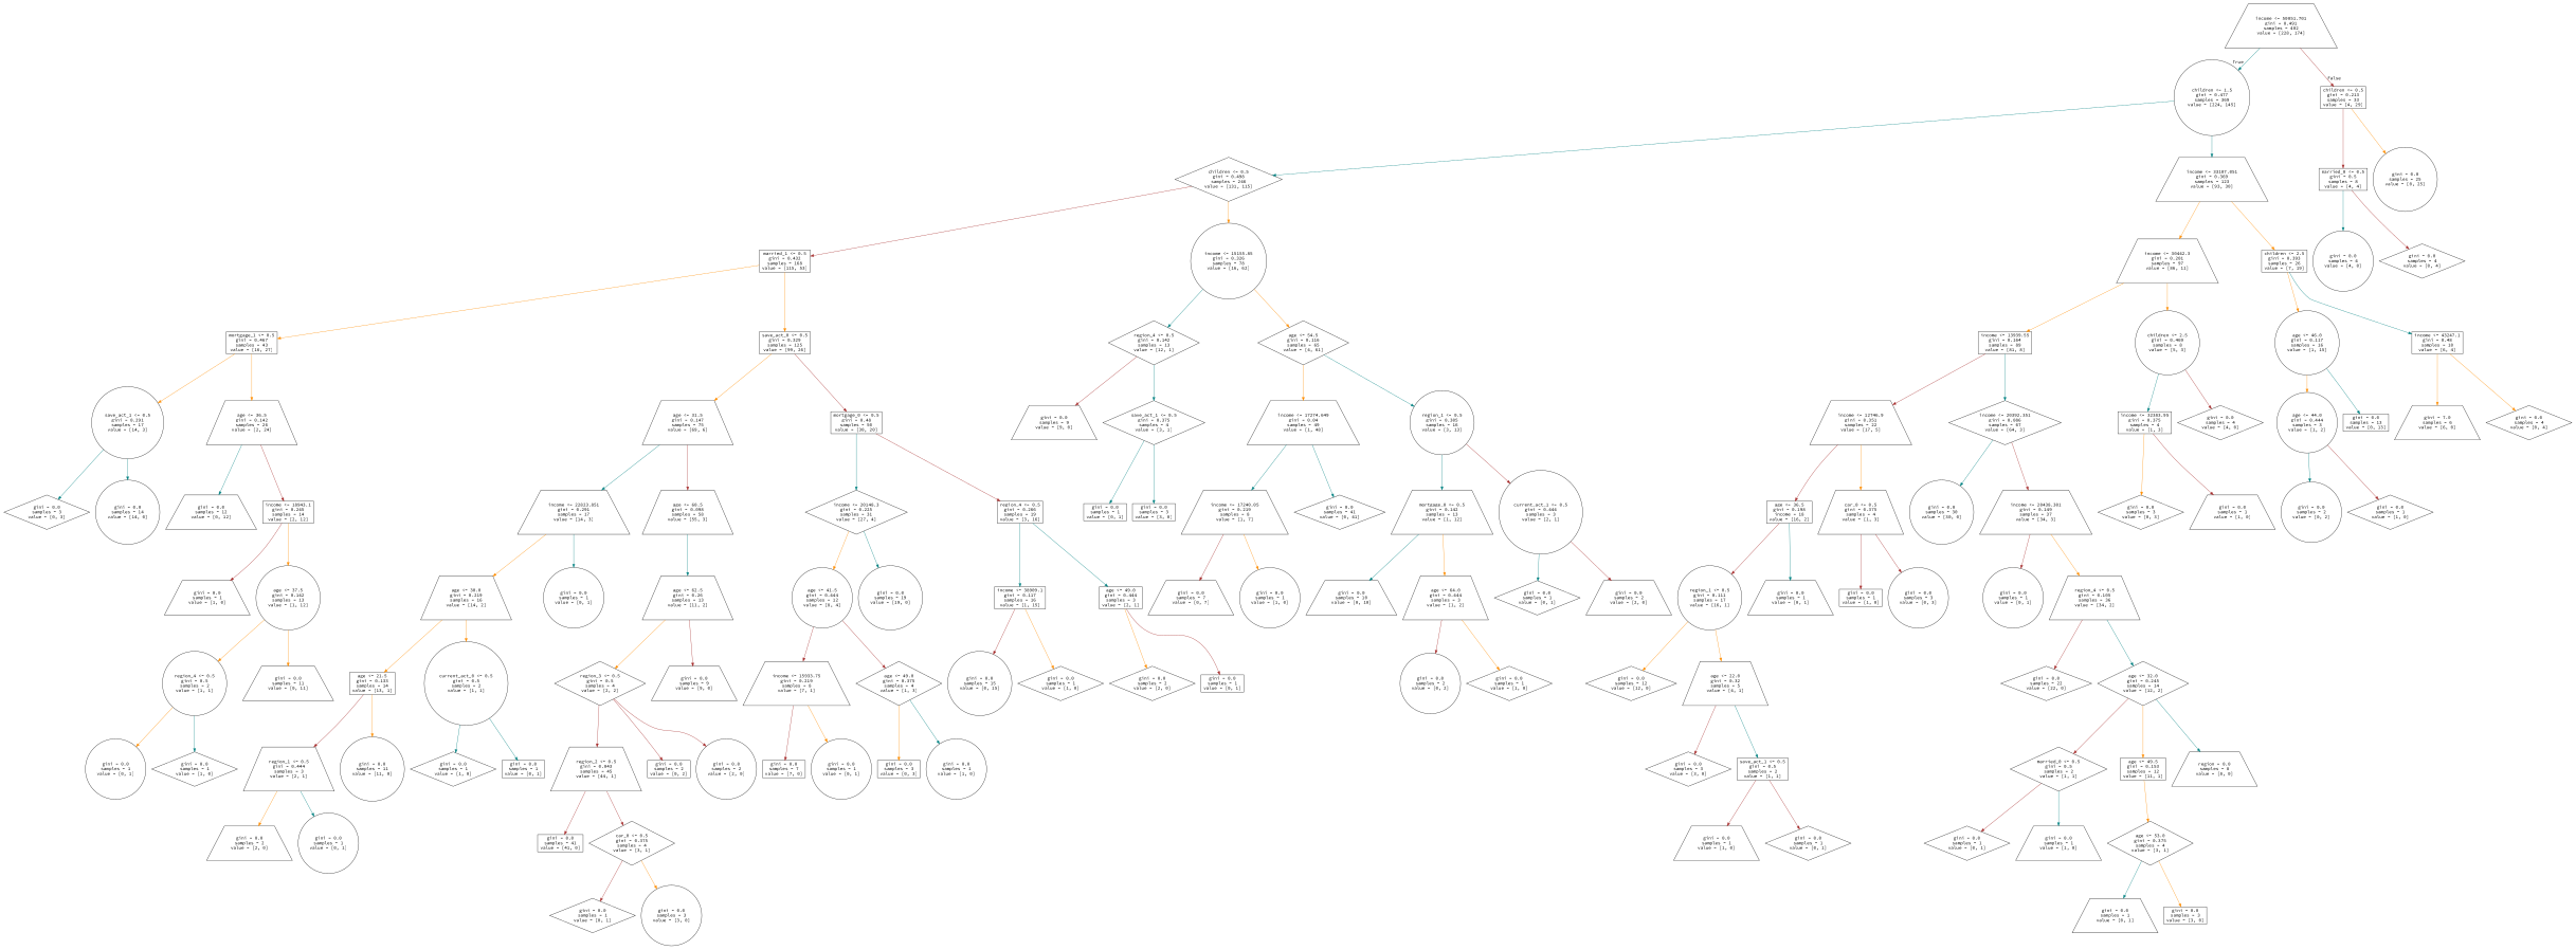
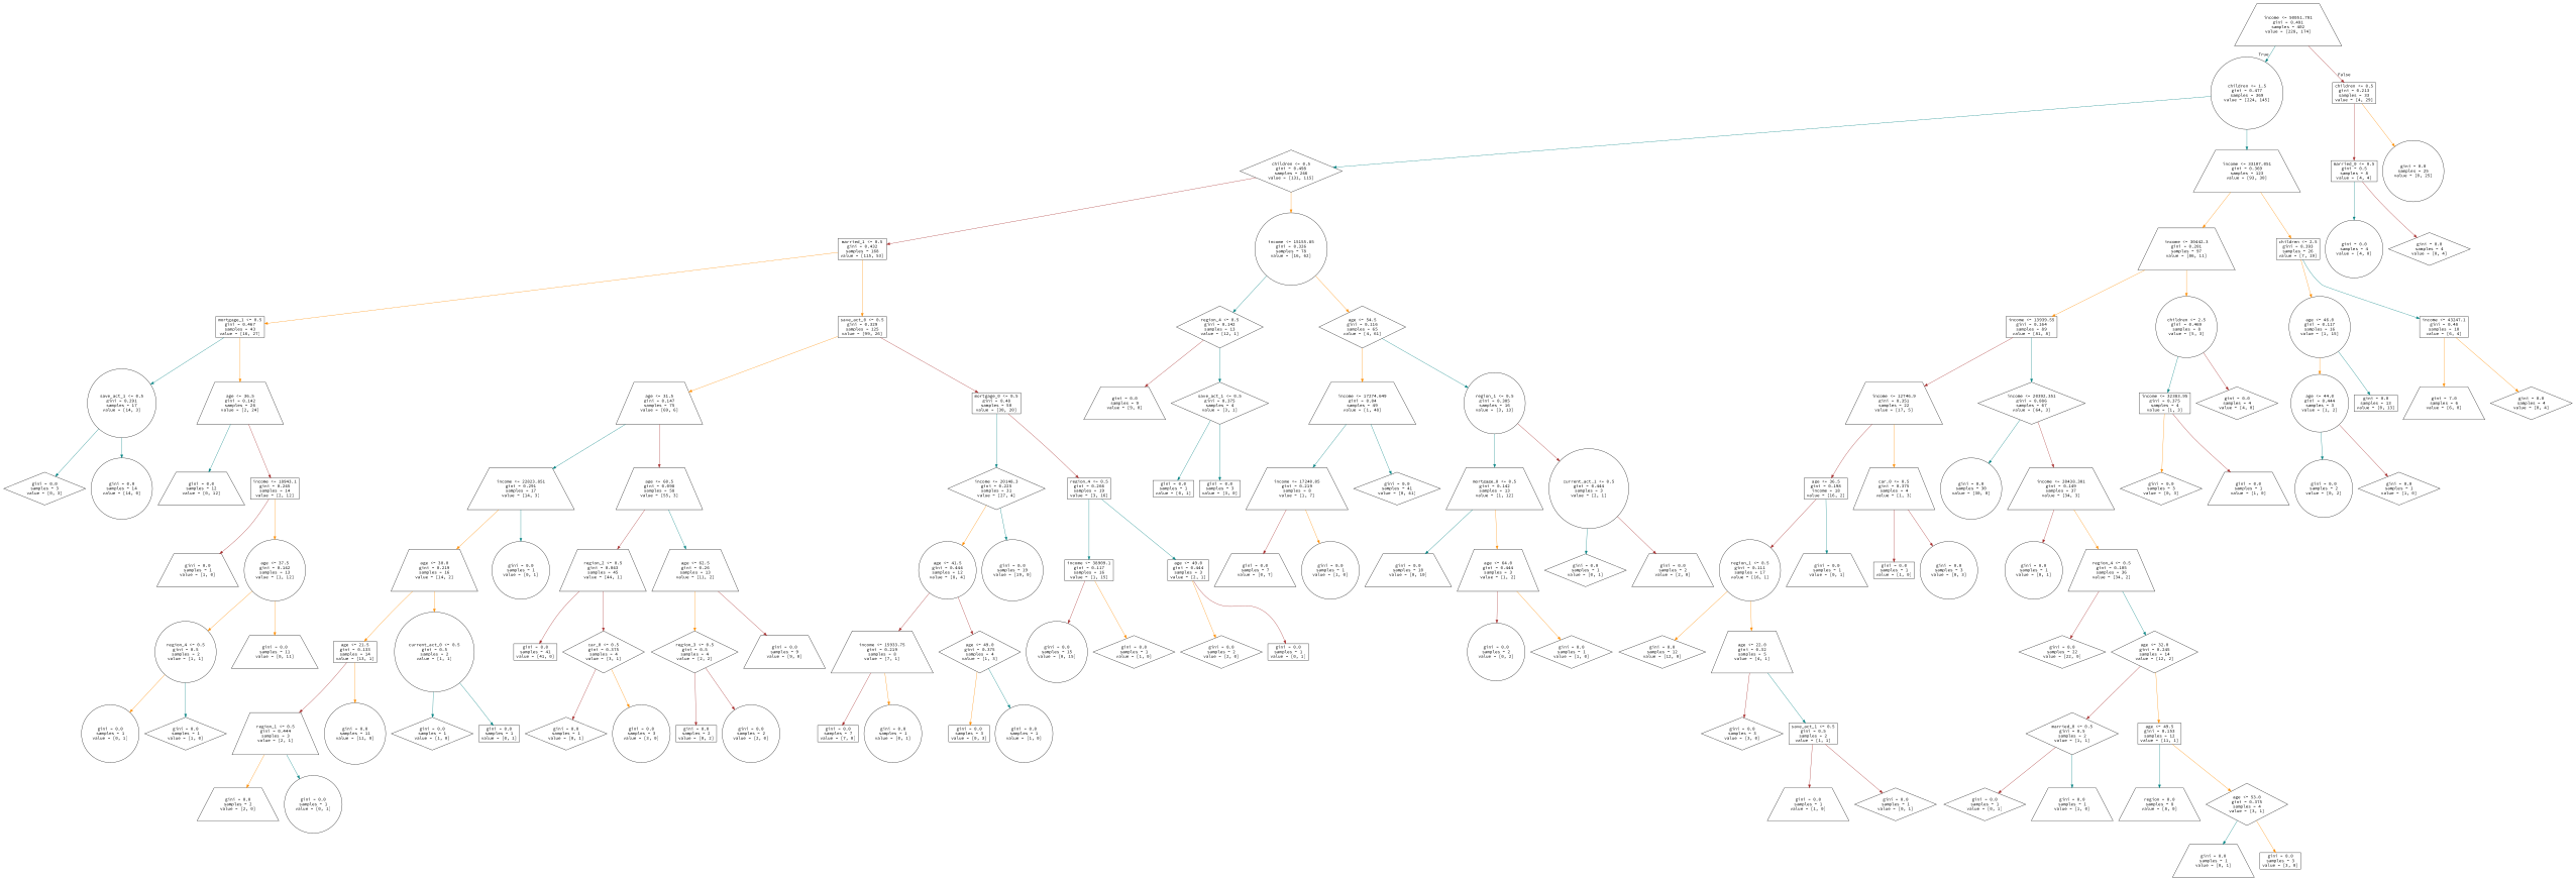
  digraph {
    fontname="Source Code Pro"
    node [fontname="Source Code Pro" shape=trapezium]
    edge [color=darkorange fontname="Source Code Pro"]
    n1 [label="income <= 50051.701\ngini = 0.491\nsamples = 402\nvalue = [228, 174]"]
    n2 [label="children <= 1.5\ngini = 0.477\nsamples = 369\nvalue = [224, 145]" shape=circle]
    n3 [label="children <= 0.5\ngini = 0.213\nsamples = 33\nvalue = [4, 29]" shape=box]
    n4 [label="children <= 0.5\ngini = 0.498\nsamples = 246\nvalue = [131, 115]" shape=diamond]
    n5 [label="income <= 33107.051\ngini = 0.369\nsamples = 123\nvalue = [93, 30]"]
    n6 [label="married_0 <= 0.5\ngini = 0.5\nsamples = 8\nvalue = [4, 4]" shape=box]
    n7 [label="gini = 0.0\nsamples = 25\nvalue = [0, 25]" shape=circle]
    n8 [label="married_1 <= 0.5\ngini = 0.432\nsamples = 168\nvalue = [115, 53]" shape=box]
    n9 [label="income <= 15155.85\ngini = 0.326\nsamples = 78\nvalue = [16, 62]" shape=circle]
    n10 [label="income <= 30442.3\ngini = 0.201\nsamples = 97\nvalue = [86, 11]"]
    n11 [label="children <= 2.5\ngini = 0.393\nsamples = 26\nvalue = [7, 19]" shape=box]
    n12 [label="mortgage_1 <= 0.5\ngini = 0.467\nsamples = 43\nvalue = [16, 27]" shape=box]
    n13 [label="save_act_0 <= 0.5\ngini = 0.329\nsamples = 125\nvalue = [99, 26]" shape=box]
    n14 [label="region_4 <= 0.5\ngini = 0.142\nsamples = 13\nvalue = [12, 1]" shape=diamond]
    n15 [label="age <= 54.5\ngini = 0.116\nsamples = 65\nvalue = [4, 61]" shape=diamond]
    n16 [label="save_act_1 <= 0.5\ngini = 0.291\nsamples = 17\nvalue = [14, 3]" shape=circle]
    n17 [label="age <= 36.5\ngini = 0.142\nsamples = 26\nvalue = [2, 24]"]
    n18 [label="age <= 31.5\ngini = 0.147\nsamples = 75\nvalue = [69, 6]"]
    n19 [label="mortgage_0 <= 0.5\ngini = 0.48\nsamples = 50\nvalue = [30, 20]" shape=box]
    n20 [label="gini = 0.0\nsamples = 3\nvalue = [0, 3]" shape=diamond]
    n21 [label="gini = 0.0\nsamples = 14\nvalue = [14, 0]" shape=circle]
    n22 [label="gini = 0.0\nsamples = 12\nvalue = [0, 12]"]
    n23 [label="income <= 18943.1\ngini = 0.245\nsamples = 14\nvalue = [2, 12]" shape=box]
    n24 [label="gini = 0.0\nsamples = 1\nvalue = [1, 0]"]
    n25 [label="age <= 37.5\ngini = 0.142\nsamples = 13\nvalue = [1, 12]" shape=circle]
    n26 [label="region_4 <= 0.5\ngini = 0.5\nsamples = 2\nvalue = [1, 1]" shape=circle]
    n27 [label="gini = 0.0\nsamples = 11\nvalue = [0, 11]"]
    n28 [label="gini = 0.0\nsamples = 1\nvalue = [0, 1]" shape=circle]
    n29 [label="gini = 0.0\nsamples = 1\nvalue = [1, 0]" shape=diamond]
    n30 [label="income <= 22823.851\ngini = 0.291\nsamples = 17\nvalue = [14, 3]"]
    n31 [label="age <= 60.5\ngini = 0.098\nsamples = 58\nvalue = [55, 3]"]
    n32 [label="income <= 20148.3\ngini = 0.225\nsamples = 31\nvalue = [27, 4]" shape=diamond]
    n33 [label="region_4 <= 0.5\ngini = 0.266\nsamples = 19\nvalue = [3, 16]" shape=box]
    n34 [label="age <= 30.0\ngini = 0.219\nsamples = 16\nvalue = [14, 2]"]
    n35 [label="gini = 0.0\nsamples = 1\nvalue = [0, 1]" shape=circle]
    n36 [label="region_2 <= 0.5\ngini = 0.043\nsamples = 45\nvalue = [44, 1]"]
    n37 [label="age <= 62.5\ngini = 0.26\nsamples = 13\nvalue = [11, 2]"]
    n38 [label="age <= 21.5\ngini = 0.133\nsamples = 14\nvalue = [13, 1]" shape=box]
    n39 [label="current_act_0 <= 0.5\ngini = 0.5\nsamples = 2\nvalue = [1, 1]" shape=circle]
    n40 [label="region_1 <= 0.5\ngini = 0.444\nsamples = 3\nvalue = [2, 1]"]
    n41 [label="gini = 0.0\nsamples = 11\nvalue = [11, 0]" shape=circle]
    n42 [label="gini = 0.0\nsamples = 1\nvalue = [1, 0]" shape=diamond]
    n43 [label="gini = 0.0\nsamples = 1\nvalue = [0, 1]" shape=box]
    n44 [label="gini = 0.0\nsamples = 2\nvalue = [2, 0]"]
    n45 [label="gini = 0.0\nsamples = 1\nvalue = [0, 1]" shape=circle]
    n46 [label="gini = 0.0\nsamples = 41\nvalue = [41, 0]" shape=box]
    n47 [label="car_0 <= 0.5\ngini = 0.375\nsamples = 4\nvalue = [3, 1]" shape=diamond]
    n48 [label="region_3 <= 0.5\ngini = 0.5\nsamples = 4\nvalue = [2, 2]" shape=diamond]
    n49 [label="gini = 0.0\nsamples = 9\nvalue = [9, 0]"]
    n50 [label="gini = 0.0\nsamples = 1\nvalue = [0, 1]" shape=diamond]
    n51 [label="gini = 0.0\nsamples = 3\nvalue = [3, 0]" shape=circle]
    n52 [label="gini = 0.0\nsamples = 2\nvalue = [0, 2]" shape=box]
    n53 [label="gini = 0.0\nsamples = 2\nvalue = [2, 0]" shape=circle]
    n54 [label="age <= 41.5\ngini = 0.444\nsamples = 12\nvalue = [8, 4]" shape=circle]
    n55 [label="gini = 0.0\nsamples = 19\nvalue = [19, 0]" shape=circle]
    n56 [label="income <= 38909.1\ngini = 0.117\nsamples = 16\nvalue = [1, 15]" shape=box]
    n57 [label="age <= 49.0\ngini = 0.444\nsamples = 3\nvalue = [2, 1]" shape=box]
    n58 [label="income <= 15933.75\ngini = 0.219\nsamples = 8\nvalue = [7, 1]"]
    n59 [label="age <= 49.0\ngini = 0.375\nsamples = 4\nvalue = [1, 3]" shape=diamond]
    n60 [label="gini = 0.0\nsamples = 7\nvalue = [7, 0]" shape=box]
    n61 [label="gini = 0.0\nsamples = 1\nvalue = [0, 1]" shape=circle]
    n62 [label="gini = 0.0\nsamples = 3\nvalue = [0, 3]" shape=box]
    n63 [label="gini = 0.0\nsamples = 1\nvalue = [1, 0]" shape=circle]
    n64 [label="gini = 0.0\nsamples = 15\nvalue = [0, 15]" shape=circle]
    n65 [label="gini = 0.0\nsamples = 1\nvalue = [1, 0]" shape=diamond]
    n66 [label="gini = 0.0\nsamples = 2\nvalue = [2, 0]" shape=diamond]
    n67 [label="gini = 0.0\nsamples = 1\nvalue = [0, 1]" shape=box]
    n68 [label="gini = 0.0\nsamples = 9\nvalue = [9, 0]"]
    n69 [label="save_act_1 <= 0.5\ngini = 0.375\nsamples = 4\nvalue = [3, 1]" shape=diamond]
    n70 [label="income <= 17274.649\ngini = 0.04\nsamples = 49\nvalue = [1, 48]"]
    n71 [label="region_1 <= 0.5\ngini = 0.305\nsamples = 16\nvalue = [3, 13]" shape=circle]
    n72 [label="gini = 0.0\nsamples = 1\nvalue = [0, 1]" shape=box]
    n73 [label="gini = 0.0\nsamples = 3\nvalue = [3, 0]" shape=box]
    n74 [label="income <= 17240.05\ngini = 0.219\nsamples = 8\nvalue = [1, 7]"]
    n75 [label="gini = 0.0\nsamples = 41\nvalue = [0, 41]" shape=diamond]
    n76 [label="mortgage_0 <= 0.5\ngini = 0.142\nsamples = 13\nvalue = [1, 12]"]
    n77 [label="current_act_1 <= 0.5\ngini = 0.444\nsamples = 3\nvalue = [2, 1]" shape=circle]
    n78 [label="gini = 0.0\nsamples = 7\nvalue = [0, 7]"]
    n79 [label="gini = 0.0\nsamples = 1\nvalue = [1, 0]" shape=circle]
    n80 [label="gini = 0.0\nsamples = 10\nvalue = [0, 10]"]
    n81 [label="age <= 64.0\ngini = 0.444\nsamples = 3\nvalue = [1, 2]"]
    n82 [label="gini = 0.0\nsamples = 1\nvalue = [0, 1]" shape=diamond]
    n83 [label="gini = 0.0\nsamples = 2\nvalue = [2, 0]"]
    n84 [label="gini = 0.0\nsamples = 2\nvalue = [0, 2]" shape=circle]
    n85 [label="gini = 0.0\nsamples = 1\nvalue = [1, 0]" shape=diamond]
    n86 [label="income <= 13939.55\ngini = 0.164\nsamples = 89\nvalue = [81, 8]" shape=box]
    n87 [label="children <= 2.5\ngini = 0.469\nsamples = 8\nvalue = [5, 3]" shape=circle]
    n88 [label="age <= 46.0\ngini = 0.117\nsamples = 16\nvalue = [1, 15]" shape=circle]
    n89 [label="income <= 43247.1\ngini = 0.48\nsamples = 10\nvalue = [6, 4]" shape=box]
    n90 [label="income <= 12746.9\ngini = 0.351\nsamples = 22\nvalue = [17, 5]"]
    n91 [label="income <= 20392.351\ngini = 0.086\nsamples = 67\nvalue = [64, 3]" shape=diamond]
    n92 [label="income <= 32383.95\ngini = 0.375\nsamples = 4\nvalue = [1, 3]" shape=box]
    n93 [label="gini = 0.0\nsamples = 4\nvalue = [4, 0]" shape=diamond]
    n94 [label="age <= 36.5\ngini = 0.198\nincome = 18\nvalue = [16, 2]" shape=box]
    n95 [label="car_0 <= 0.5\ngini = 0.375\nsamples = 4\nvalue = [1, 3]"]
    n96 [label="gini = 0.0\nsamples = 30\nvalue = [30, 0]" shape=circle]
    n97 [label="income <= 20438.301\ngini = 0.149\nsamples = 37\nvalue = [34, 3]"]
    n98 [label="region_1 <= 0.5\ngini = 0.111\nsamples = 17\nvalue = [16, 1]" shape=circle]
    n99 [label="gini = 0.0\nsamples = 1\nvalue = [0, 1]"]
    n100 [label="gini = 0.0\nsamples = 1\nvalue = [1, 0]" shape=box]
    n101 [label="gini = 0.0\nsamples = 3\nvalue = [0, 3]" shape=circle]
    n102 [label="gini = 0.0\nsamples = 12\nvalue = [12, 0]" shape=diamond]
    n103 [label="age <= 22.0\ngini = 0.32\nsamples = 5\nvalue = [4, 1]"]
    n104 [label="gini = 0.0\nsamples = 3\nvalue = [3, 0]" shape=diamond]
    n105 [label="save_act_1 <= 0.5\ngini = 0.5\nsamples = 2\nvalue = [1, 1]" shape=box]
    n106 [label="gini = 0.0\nsamples = 1\nvalue = [1, 0]"]
    n107 [label="gini = 0.0\nsamples = 1\nvalue = [0, 1]" shape=diamond]
    n108 [label="gini = 0.0\nsamples = 1\nvalue = [0, 1]" shape=circle]
    n109 [label="region_4 <= 0.5\ngini = 0.105\nsamples = 36\nvalue = [34, 2]"]
    n110 [label="gini = 0.0\nsamples = 22\nvalue = [22, 0]" shape=diamond]
    n111 [label="age <= 32.0\ngini = 0.245\nsamples = 14\nvalue = [12, 2]" shape=diamond]
    n112 [label="married_0 <= 0.5\ngini = 0.5\nsamples = 2\nvalue = [1, 1]" shape=diamond]
    n113 [label="age <= 49.5\ngini = 0.153\nsamples = 12\nvalue = [11, 1]" shape=box]
    n114 [label="gini = 0.0\nsamples = 1\nvalue = [0, 1]" shape=diamond]
    n115 [label="gini = 0.0\nsamples = 1\nvalue = [1, 0]"]
    n116 [label="region = 0.0\nsamples = 8\nvalue = [8, 0]"]
    n117 [label="age <= 53.0\ngini = 0.375\nsamples = 4\nvalue = [3, 1]" shape=diamond]
    n118 [label="gini = 0.0\nsamples = 1\nvalue = [0, 1]"]
    n119 [label="gini = 0.0\nsamples = 3\nvalue = [3, 0]" shape=box]
    n120 [label="gini = 0.0\nsamples = 3\nvalue = [0, 3]" shape=diamond]
    n121 [label="gini = 0.0\nsamples = 1\nvalue = [1, 0]"]
    n122 [label="age <= 44.0\ngini = 0.444\nsamples = 3\nvalue = [1, 2]" shape=circle]
    n123 [label="gini = 0.0\nsamples = 13\nvalue = [0, 13]" shape=box]
    n124 [label="gini = 7.0\nsamples = 6\nvalue = [6, 0]"]
    n125 [label="gini = 0.0\nsamples = 4\nvalue = [0, 4]" shape=diamond]
    n126 [label="gini = 0.0\nsamples = 2\nvalue = [0, 2]" shape=circle]
    n127 [label="gini = 0.0\nsamples = 1\nvalue = [1, 0]" shape=diamond]
    n128 [label="gini = 0.0\nsamples = 4\nvalue = [4, 0]" shape=circle]
    n129 [label="gini = 0.0\nsamples = 4\nvalue = [0, 4]" shape=diamond]
    n1 -> n2 [color=teal headlabel=True labelangle=45 labeldistance=2.5]
    n1 -> n3 [color=brown headlabel=False labelangle=-45 labeldistance=2.5]
    n2 -> n4 [color=teal]
    n2 -> n5 [color=teal]
    n3 -> n6 [color=brown]
    n3 -> n7
    n4 -> n8 [color=brown]
    n4 -> n9
    n5 -> n10
    n5 -> n11
    n6 -> n128 [color=teal]
    n6 -> n129 [color=brown]
    n8 -> n12
    n8 -> n13
    n9 -> n14 [color=teal]
    n9 -> n15
    n10 -> n86
    n10 -> n87
    n11 -> n88
    n11 -> n89 [color=teal]
-   n12 -> n16
+   n12 -> n16 [color=teal]
    n12 -> n17
    n13 -> n18
    n13 -> n19 [color=brown]
    n14 -> n68 [color=brown]
    n14 -> n69 [color=teal]
    n15 -> n70
    n15 -> n71 [color=teal]
    n16 -> n20 [color=teal]
    n16 -> n21 [color=teal]
    n17 -> n22 [color=teal]
    n17 -> n23 [color=brown]
    n18 -> n30 [color=teal]
    n18 -> n31 [color=brown]
    n19 -> n32 [color=teal]
    n19 -> n33 [color=brown]
    n23 -> n24 [color=brown]
    n23 -> n25
    n25 -> n26
    n25 -> n27
    n26 -> n28
    n26 -> n29 [color=teal]
    n30 -> n34
    n30 -> n35 [color=teal]
-   n48 -> n36 [color=brown]
+   n31 -> n36 [color=brown]
    n31 -> n37 [color=teal]
    n32 -> n54
    n32 -> n55 [color=teal]
    n33 -> n56 [color=teal]
    n33 -> n57 [color=teal]
    n34 -> n38
    n34 -> n39
    n36 -> n46 [color=brown]
    n36 -> n47 [color=brown]
    n37 -> n48
    n37 -> n49 [color=brown]
    n38 -> n40 [color=brown]
    n38 -> n41
    n39 -> n42 [color=teal]
    n39 -> n43 [color=teal]
    n40 -> n44
    n40 -> n45 [color=teal]
    n47 -> n50 [color=brown]
    n47 -> n51
    n48 -> n52 [color=brown]
    n48 -> n53 [color=brown]
    n54 -> n58 [color=brown]
    n54 -> n59 [color=brown]
    n56 -> n64 [color=brown]
    n56 -> n65
    n57 -> n66
    n57 -> n67 [color=brown]
    n58 -> n60 [color=brown]
    n58 -> n61
    n59 -> n62
    n59 -> n63 [color=teal]
    n69 -> n72 [color=teal]
    n69 -> n73 [color=teal]
    n70 -> n74 [color=teal]
    n70 -> n75 [color=teal]
    n71 -> n76 [color=teal]
    n71 -> n77 [color=brown]
    n74 -> n78 [color=brown]
    n74 -> n79
    n76 -> n80 [color=teal]
    n76 -> n81
    n77 -> n82 [color=teal]
    n77 -> n83 [color=brown]
    n81 -> n84 [color=brown]
    n81 -> n85
    n86 -> n90 [color=brown]
    n86 -> n91 [color=teal]
    n87 -> n92 [color=teal]
    n87 -> n93 [color=brown]
    n88 -> n122
    n88 -> n123 [color=teal]
    n89 -> n124
    n89 -> n125
    n90 -> n94 [color=brown]
    n90 -> n95
    n91 -> n96 [color=teal]
    n91 -> n97 [color=brown]
    n92 -> n120
    n92 -> n121 [color=brown]
    n94 -> n98 [color=brown]
    n94 -> n99 [color=teal]
    n95 -> n100 [color=brown]
    n95 -> n101 [color=brown]
    n97 -> n108 [color=brown]
    n97 -> n109
    n98 -> n102
    n98 -> n103
    n103 -> n104 [color=brown]
    n103 -> n105 [color=teal]
    n105 -> n106 [color=brown]
    n105 -> n107 [color=brown]
    n109 -> n110 [color=brown]
    n109 -> n111 [color=teal]
    n111 -> n112 [color=brown]
    n111 -> n113
    n112 -> n114 [color=brown]
    n112 -> n115 [color=teal]
-   n111 -> n116 [color=teal]
+   n113 -> n116 [color=teal]
    n113 -> n117
    n117 -> n118 [color=teal]
    n117 -> n119
    n122 -> n126 [color=teal]
    n122 -> n127 [color=brown]
  }
